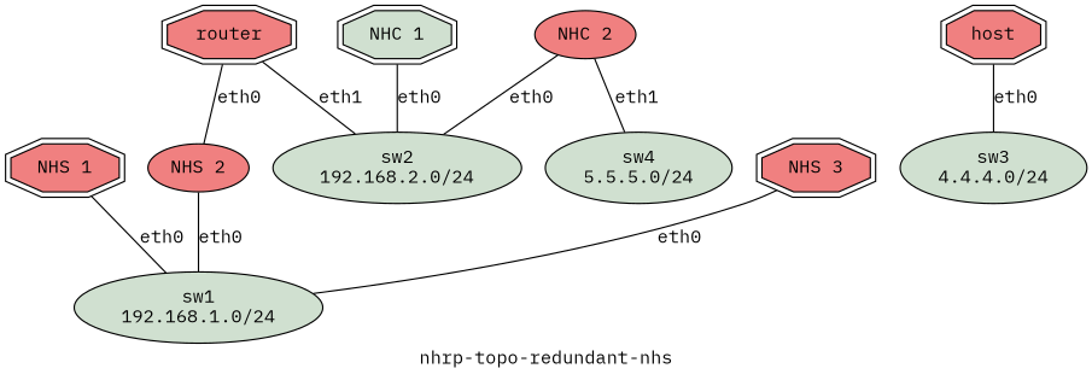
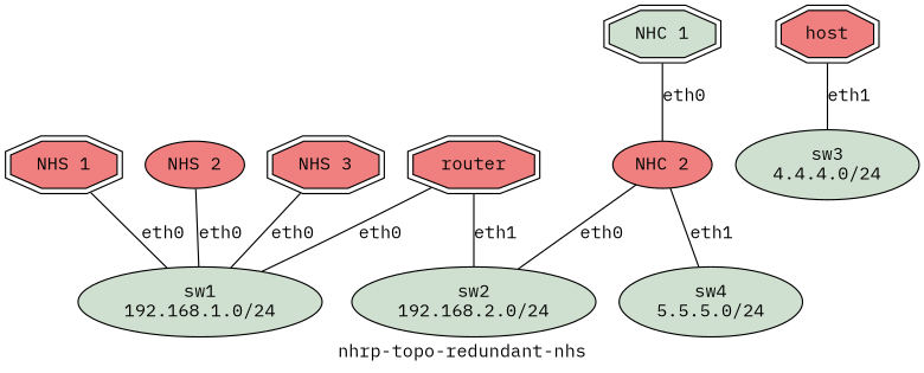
  graph {
    fontname="IBM Plex Mono"
    label="nhrp-topo-redundant-nhs"
    node [fillcolor="#f08080" fontname="IBM Plex Mono" shape=doubleoctagon style=filled]
    edge [fontname="IBM Plex Mono"]
    n1 [label="NHS 1"]
    n2 [fillcolor="#d0e0d0" label="sw1\n192.168.1.0/24" shape=oval]
    n3 [label="NHS 2" shape=ellipse]
    n4 [label="NHS 3"]
    n5 [fillcolor="#d0e0d0" label="NHC 1"]
    n6 [fillcolor="#d0e0d0" label="sw2\n192.168.2.0/24" shape=oval]
    n7 [fillcolor="#d0e0d0" label="sw3\n4.4.4.0/24" shape=oval]
    n8 [label="NHC 2" shape=ellipse]
    n9 [fillcolor="#d0e0d0" label="sw4\n5.5.5.0/24" shape=oval]
    n10 [label=router]
    n11 [label=host]
    n1 -- n2 [label=eth0]
    n3 -- n2 [label=eth0]
    n4 -- n2 [label=eth0]
-   n5 -- n6 [label=eth0]
+   n5 -- n8 [label=eth0]
    n8 -- n6 [label=eth0]
    n8 -- n9 [label=eth1]
-   n10 -- n3 [label=eth0]
+   n10 -- n2 [label=eth0]
    n10 -- n6 [label=eth1]
-   n11 -- n7 [label=eth0]
+   n11 -- n7 [label=eth1]
  }
